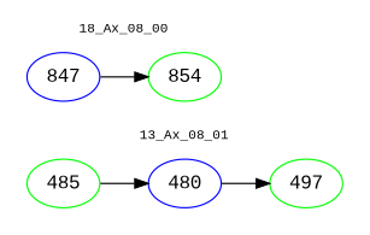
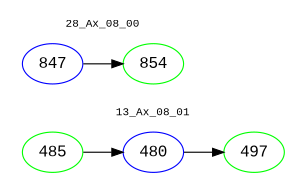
  digraph {
    fontname="Liberation Mono"
    rankdir=LR
    node [color=green fontname="Liberation Mono"]
    edge [color=black fontname="Liberation Mono"]
    n1 [label=485]
    n2 [color=blue label=480]
    n3 [label=497]
    n4 [color=blue label=847]
    n5 [label=854]
    subgraph cluster_1 {
      color=white
      fontsize=10
      label="13_Ax_08_01"
      n1
      n2
      n3
    }
    subgraph cluster_2 {
      color=white
      fontsize=10
-     label="18_Ax_08_00"
+     label="28_Ax_08_00"
      n4
      n5
    }
    n1 -> n2
    n2 -> n3
    n4 -> n5
  }
